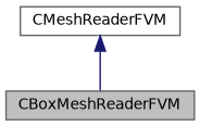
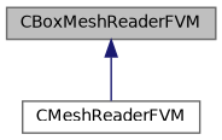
  digraph {
    node [color=gray40 fontname=Helvetica fontsize=10 shape=record style=filled]
    n1 [fillcolor=grey75 fontcolor=black height=0.2 label=CBoxMeshReaderFVM width=0.4]
    n2 [fillcolor=white height=0.2 label=CMeshReaderFVM width=0.4]
-   n2 -> n1 [color=midnightblue dir=back fontname=Helvetica fontsize=10 labelfontname=Helvetica labelfontsize=10 style=solid]
+   n1 -> n2 [color=midnightblue dir=back fontname=Helvetica fontsize=10 labelfontname=Helvetica labelfontsize=10 style=solid]
  }
